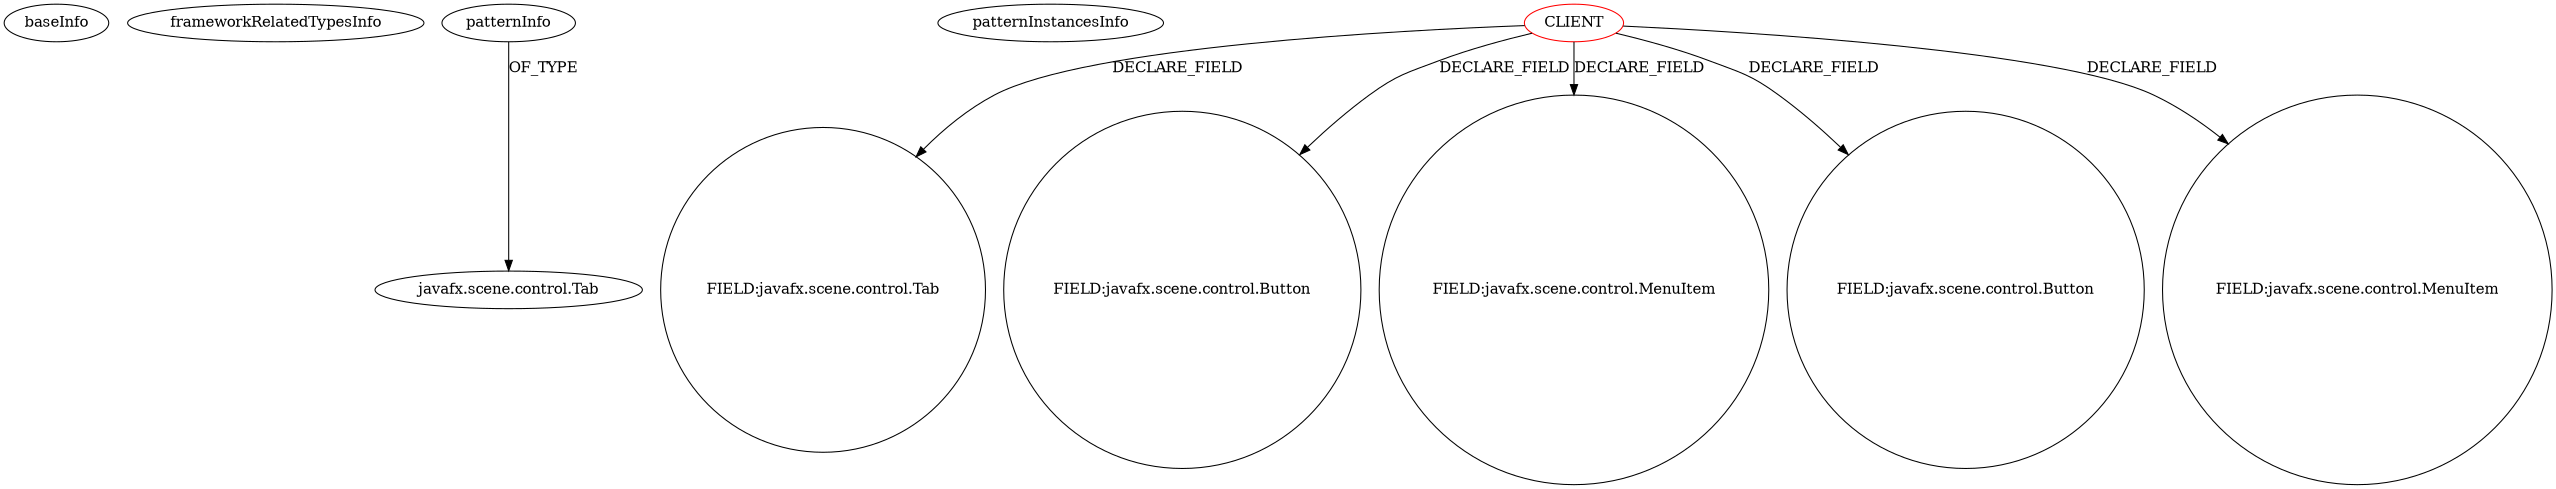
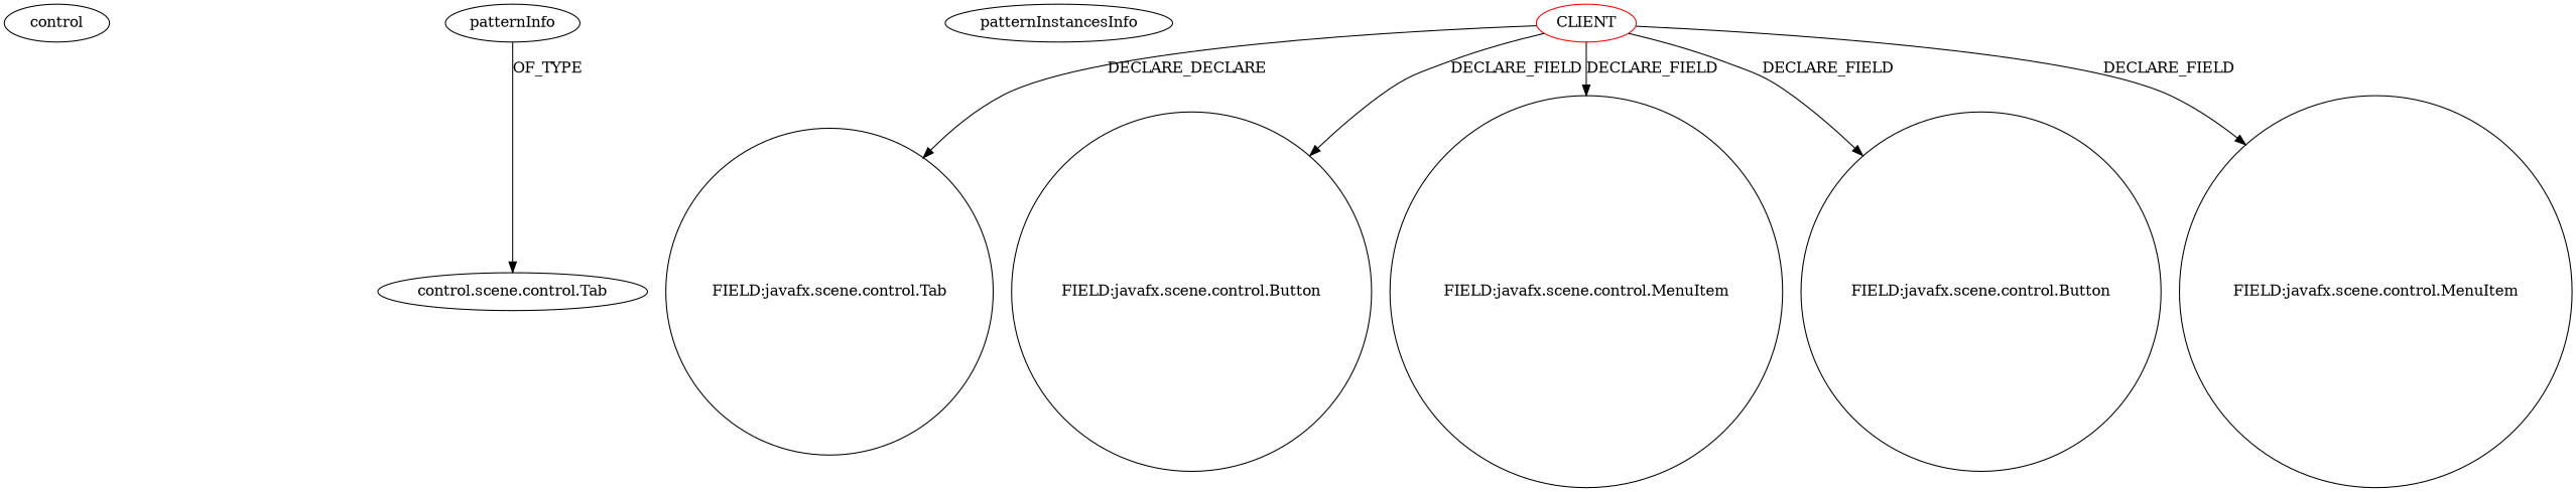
  digraph {
    node [isFrameworkType=false vertexType=FIELD_DECLARATION]
-   baseInfo [category=pattern graphId=1438 isAnonymous=false possibleRelation=false isFrameworkType="" vertexType=""]
-   frameworkRelatedTypesInfo [isFrameworkType="" vertexType=""]
+   baseInfo [category=pattern graphId=1438 isAnonymous=false possibleRelation=false label=control isFrameworkType="" vertexType=""]
    patternInfo [frequency=2.0 patternRootClient=0 isFrameworkType="" vertexType=""]
-   n4 [label="javafx.scene.control.Tab" vertexType=FRAMEWORK_CLASS_TYPE]
+   n4 [label="control.scene.control.Tab" vertexType=FRAMEWORK_CLASS_TYPE]
    patternInstancesInfo [0="JustinAarden-C2J-Stamboom~/JustinAarden-C2J-Stamboom/C2J-Stamboom-master/src/stamboom/gui/StamboomFXController.java~StamboomFXController~734" 1="JoshuaHanrahan-DVDCollectionApp~/JoshuaHanrahan-DVDCollectionApp/DVDCollectionApp-master/src/dvdcollectionapp/view/DvdcollectionappfxmlController.java~DvdcollectionappfxmlController~728" isFrameworkType="" vertexType=""]
    n6 [label="FIELD:javafx.scene.control.Tab" shape=circle]
    n7 [color=red label=CLIENT vertexType=ROOT_CLIENT_CLASS_DECLARATION]
    n8 [label="FIELD:javafx.scene.control.Button" shape=circle]
    n9 [label="FIELD:javafx.scene.control.MenuItem" shape=circle]
    n10 [label="FIELD:javafx.scene.control.Button" shape=circle]
    n11 [label="FIELD:javafx.scene.control.MenuItem" shape=circle]
    patternInfo -> n4 [label=OF_TYPE]
-   n7 -> n6 [label=DECLARE_FIELD]
+   n7 -> n6 [label=DECLARE_DECLARE]
    n7 -> n8 [label=DECLARE_FIELD]
    n7 -> n9 [label=DECLARE_FIELD]
    n7 -> n10 [label=DECLARE_FIELD]
    n7 -> n11 [label=DECLARE_FIELD]
  }
